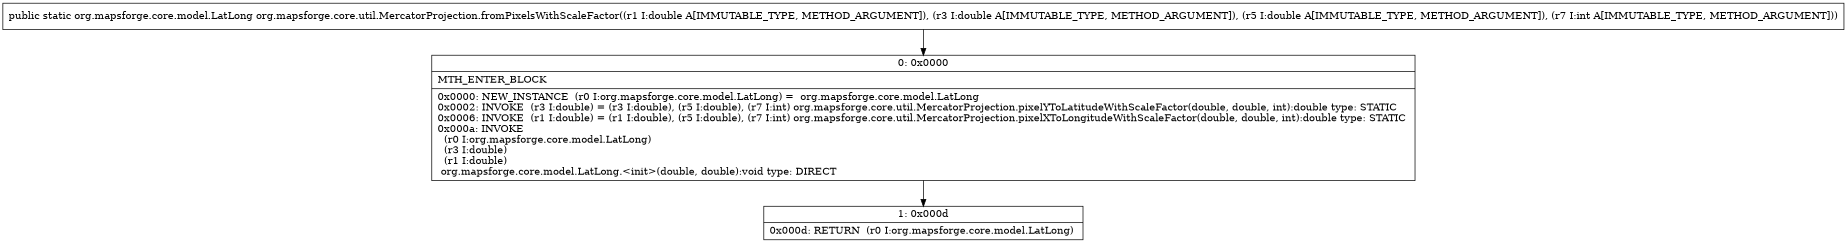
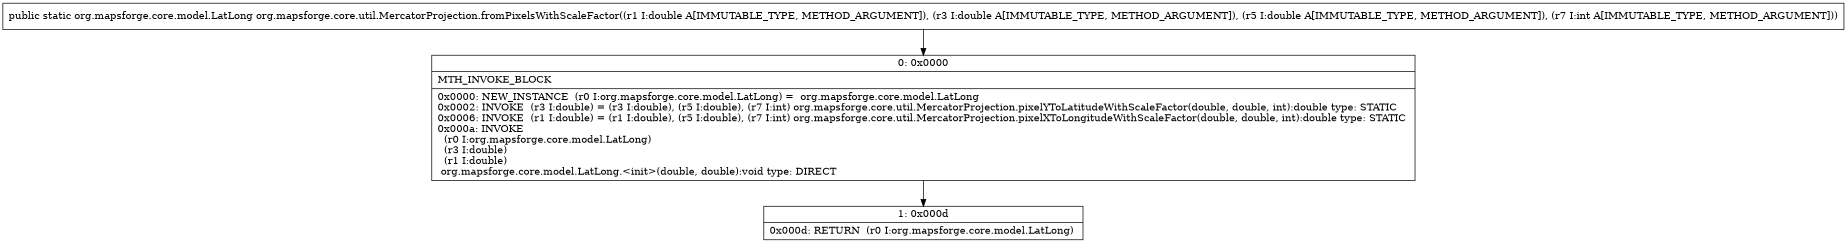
  digraph {
    node [shape=record]
-   n1 [label="{0\:\ 0x0000|MTH_ENTER_BLOCK\l|0x0000: NEW_INSTANCE  (r0 I:org.mapsforge.core.model.LatLong) =  org.mapsforge.core.model.LatLong \l0x0002: INVOKE  (r3 I:double) = (r3 I:double), (r5 I:double), (r7 I:int) org.mapsforge.core.util.MercatorProjection.pixelYToLatitudeWithScaleFactor(double, double, int):double type: STATIC \l0x0006: INVOKE  (r1 I:double) = (r1 I:double), (r5 I:double), (r7 I:int) org.mapsforge.core.util.MercatorProjection.pixelXToLongitudeWithScaleFactor(double, double, int):double type: STATIC \l0x000a: INVOKE  \l  (r0 I:org.mapsforge.core.model.LatLong)\l  (r3 I:double)\l  (r1 I:double)\l org.mapsforge.core.model.LatLong.\<init\>(double, double):void type: DIRECT \l}"]
+   n1 [label="{0\:\ 0x0000|MTH_INVOKE_BLOCK\l|0x0000: NEW_INSTANCE  (r0 I:org.mapsforge.core.model.LatLong) =  org.mapsforge.core.model.LatLong \l0x0002: INVOKE  (r3 I:double) = (r3 I:double), (r5 I:double), (r7 I:int) org.mapsforge.core.util.MercatorProjection.pixelYToLatitudeWithScaleFactor(double, double, int):double type: STATIC \l0x0006: INVOKE  (r1 I:double) = (r1 I:double), (r5 I:double), (r7 I:int) org.mapsforge.core.util.MercatorProjection.pixelXToLongitudeWithScaleFactor(double, double, int):double type: STATIC \l0x000a: INVOKE  \l  (r0 I:org.mapsforge.core.model.LatLong)\l  (r3 I:double)\l  (r1 I:double)\l org.mapsforge.core.model.LatLong.\<init\>(double, double):void type: DIRECT \l}"]
    n2 [label="{1\:\ 0x000d|0x000d: RETURN  (r0 I:org.mapsforge.core.model.LatLong) \l}"]
    n3 [label="{public static org.mapsforge.core.model.LatLong org.mapsforge.core.util.MercatorProjection.fromPixelsWithScaleFactor((r1 I:double A[IMMUTABLE_TYPE, METHOD_ARGUMENT]), (r3 I:double A[IMMUTABLE_TYPE, METHOD_ARGUMENT]), (r5 I:double A[IMMUTABLE_TYPE, METHOD_ARGUMENT]), (r7 I:int A[IMMUTABLE_TYPE, METHOD_ARGUMENT])) }"]
    n1 -> n2
    n3 -> n1
  }
